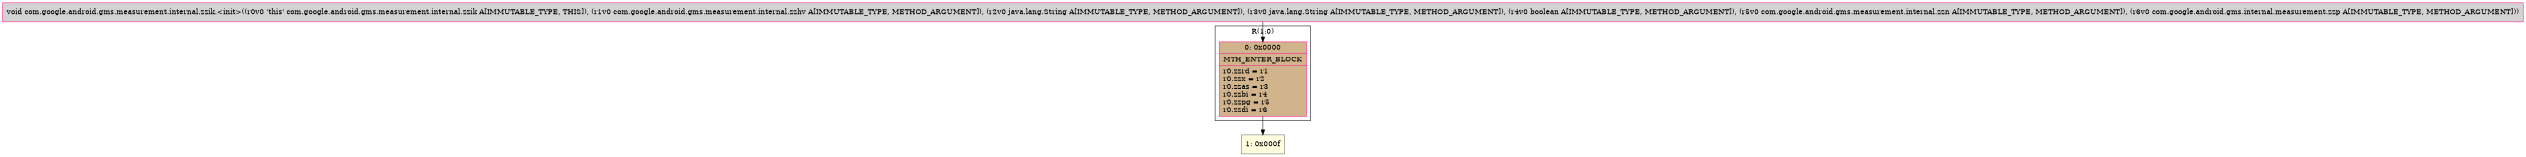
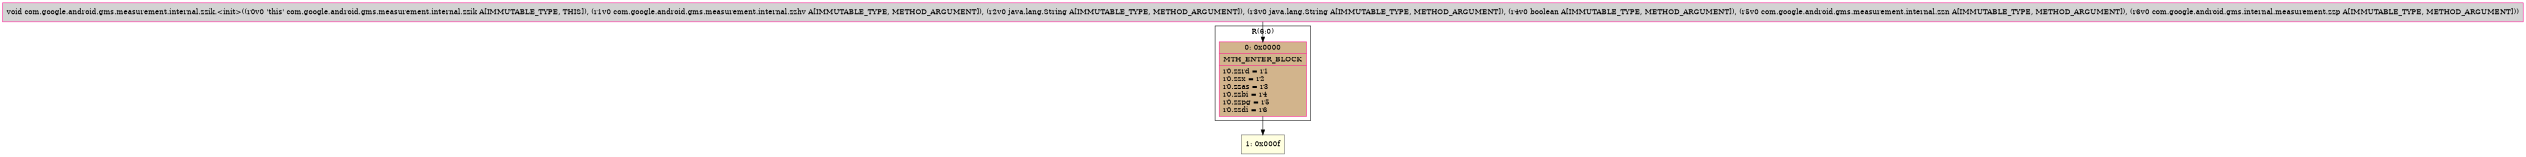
  digraph {
    node [color=deeppink shape=record style=filled]
    n1 [label="{0\:\ 0x0000|MTH_ENTER_BLOCK\l|r0.zzrd = r1\lr0.zzx = r2\lr0.zzas = r3\lr0.zzbi = r4\lr0.zzpg = r5\lr0.zzdi = r6\l}" fillcolor=tan]
    n2 [color=gray40 label="{1\:\ 0x000f}" fillcolor=lightyellow]
    n3 [label="{void com.google.android.gms.measurement.internal.zzik.\<init\>((r0v0 'this' com.google.android.gms.measurement.internal.zzik A[IMMUTABLE_TYPE, THIS]), (r1v0 com.google.android.gms.measurement.internal.zzhv A[IMMUTABLE_TYPE, METHOD_ARGUMENT]), (r2v0 java.lang.String A[IMMUTABLE_TYPE, METHOD_ARGUMENT]), (r3v0 java.lang.String A[IMMUTABLE_TYPE, METHOD_ARGUMENT]), (r4v0 boolean A[IMMUTABLE_TYPE, METHOD_ARGUMENT]), (r5v0 com.google.android.gms.measurement.internal.zzn A[IMMUTABLE_TYPE, METHOD_ARGUMENT]), (r6v0 com.google.android.gms.internal.measurement.zzp A[IMMUTABLE_TYPE, METHOD_ARGUMENT])) }" fillcolor=lightgrey]
    subgraph cluster_1 {
-     label="R(1:0)"
+     label="R(6:0)"
      n1
    }
    n1 -> n2
    n3 -> n1
  }
